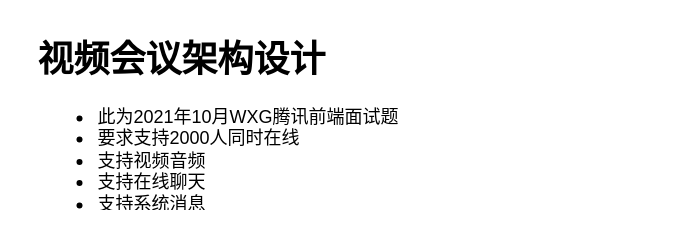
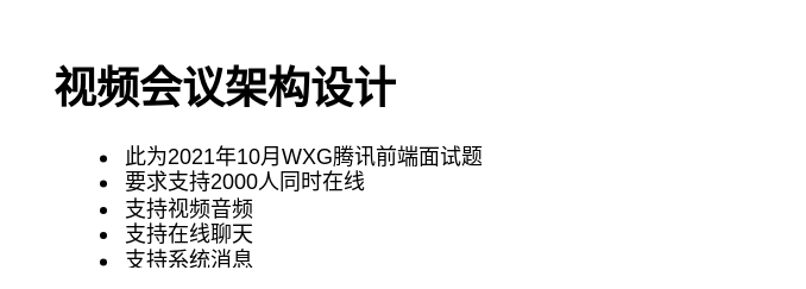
  <mxCell id="0" />
  <mxCell id="1" parent="0" />
- <mxCell id="2" value="&lt;h1&gt;视频会议架构设计&lt;/h1&gt;&lt;p&gt;&lt;/p&gt;&lt;ul&gt;&lt;li&gt;此为2021年10月WXG腾讯前端面试题&lt;/li&gt;&lt;li&gt;要求支持2000人同时在线&lt;/li&gt;&lt;li&gt;支持视频音频&lt;/li&gt;&lt;li&gt;支持在线聊天&lt;/li&gt;&lt;li&gt;支持系统消息&lt;/li&gt;&lt;li&gt;高可用,低延迟&lt;/li&gt;&lt;/ul&gt;&lt;p&gt;&lt;/p&gt;" style="text;html=1;strokeColor=none;fillColor=none;spacing=5;spacingTop=-20;whiteSpace=wrap;overflow=hidden;rounded=0;" vertex="1" parent="1"><mxGeometry x="20" y="20" width="410" height="120" as="geometry" /></mxCell>
+ <mxCell id="2" value="&lt;h1&gt;视频会议架构设计&lt;/h1&gt;&lt;p&gt;&lt;/p&gt;&lt;ul&gt;&lt;li&gt;此为2021年10月WXG腾讯前端面试题&lt;/li&gt;&lt;li&gt;要求支持2000人同时在线&lt;/li&gt;&lt;li&gt;支持视频音频&lt;/li&gt;&lt;li&gt;支持在线聊天&lt;/li&gt;&lt;li&gt;支持系统消息&lt;/li&gt;&lt;li&gt;高可用,低延迟&lt;/li&gt;&lt;/ul&gt;&lt;p&gt;&lt;/p&gt;" style="text;html=1;strokeColor=none;fillColor=none;spacing=5;spacingTop=-20;whiteSpace=wrap;overflow=hidden;rounded=0;" vertex="1" parent="1"><mxGeometry x="25" y="30" width="410" height="120" as="geometry" /></mxCell>
